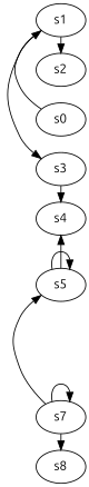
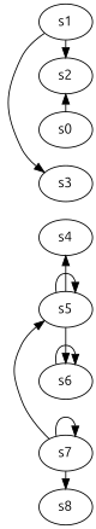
  digraph {
    fontname=Ubuntu
    rankdir=LR
    node [fontname=Ubuntu player=1]
    edge [constraint="time % 3 == 0" fontname=Ubuntu]
    s1 [player=0]
    s0
    s2
    s3
    s4
    s5
+   s6 [player=0]
    s7 [player=0]
    s8
    s1 -> s2 [constraint="time == 3 || time == 10 || time == 14 || time == 15 || time == 18 || time == 24"]
    s1 -> s3 [constraint="time == 3 || time == 11"]
-   s0 -> s1 [constraint="time % 6 == 3"]
-   s3 -> s4 [constraint="!(time % 3 == 0)"]
+   s0 -> s2 [constraint="time % 6 == 3"]
    s5 -> s4 [constraint="time == 5 || time == 11 || time == 18"]
    s5 -> s5
+   s5 -> s6 [constraint="time % 4 == 1"]
+   s6 -> s6
    s7 -> s5 [constraint="time == 1 || time == 6"]
    s7 -> s7 [constraint="time % 2 == 0"]
    s7 -> s8 [constraint="time == 8 || time == 13 || time == 21 || time == 22"]
  }
